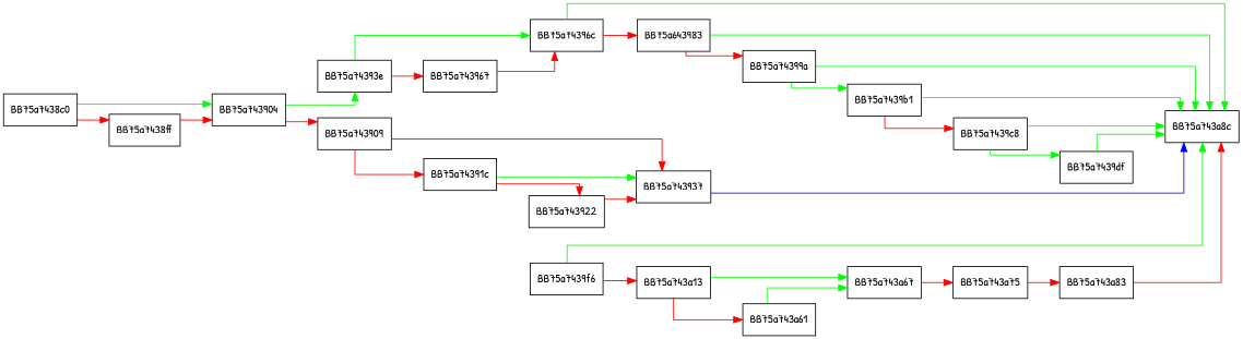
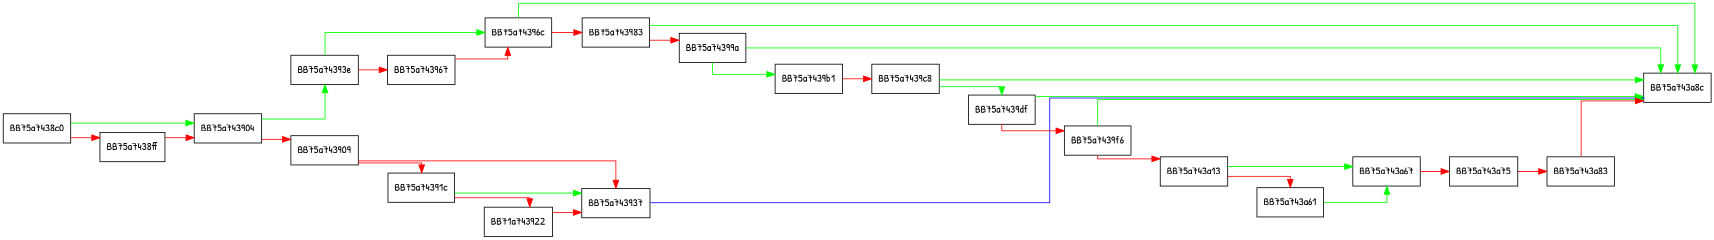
  digraph {
    fontname="Patrick Hand"
    rankdir=LR
    splines=ortho
    node [fontname="Patrick Hand" shape=box]
    edge [color=red fontname="Patrick Hand"]
    BB75a7438c0
    BB75a743904
    BB75a7438ff
    BB75a74393e
    BB75a743909
    BB75a74396c
    BB75a743967
    BB75a743937
    BB75a74391c
    BB75a743a8c
-   BB75a743983 [label=BB75a643983]
-   BB75a743922
+   BB75a743983
+   BB75a743922 [label=BB71a743922]
    BB75a74399a
    BB75a7439b1
    BB75a7439c8
    BB75a7439df
    BB75a7439f6
    BB75a743a13
    BB75a743a83
    BB75a743a67
    BB75a743a61
    BB75a743a75
    BB75a7438c0 -> BB75a743904 [color=green]
    BB75a7438c0 -> BB75a7438ff
    BB75a743904 -> BB75a74393e [color=green]
    BB75a743904 -> BB75a743909
    BB75a7438ff -> BB75a743904
    BB75a74393e -> BB75a74396c [color=green]
    BB75a74393e -> BB75a743967
    BB75a743909 -> BB75a743937
    BB75a743909 -> BB75a74391c
    BB75a74396c -> BB75a743a8c [color=green]
    BB75a74396c -> BB75a743983
    BB75a743967 -> BB75a74396c
    BB75a743937 -> BB75a743a8c [color=blue]
    BB75a74391c -> BB75a743937 [color=green]
    BB75a74391c -> BB75a743922
    BB75a743983 -> BB75a743a8c [color=green]
    BB75a743983 -> BB75a74399a
    BB75a743922 -> BB75a743937
    BB75a74399a -> BB75a743a8c [color=green]
    BB75a74399a -> BB75a7439b1 [color=green]
-   BB75a7439b1 -> BB75a743a8c [color=green]
    BB75a7439b1 -> BB75a7439c8
    BB75a7439c8 -> BB75a743a8c [color=green]
    BB75a7439c8 -> BB75a7439df [color=green]
    BB75a7439df -> BB75a743a8c [color=green]
+   BB75a7439df -> BB75a7439f6
    BB75a7439f6 -> BB75a743a8c [color=green]
    BB75a7439f6 -> BB75a743a13
    BB75a743a13 -> BB75a743a67 [color=green]
    BB75a743a13 -> BB75a743a61
    BB75a743a83 -> BB75a743a8c
    BB75a743a67 -> BB75a743a75
    BB75a743a61 -> BB75a743a67 [color=green]
    BB75a743a75 -> BB75a743a83
  }
